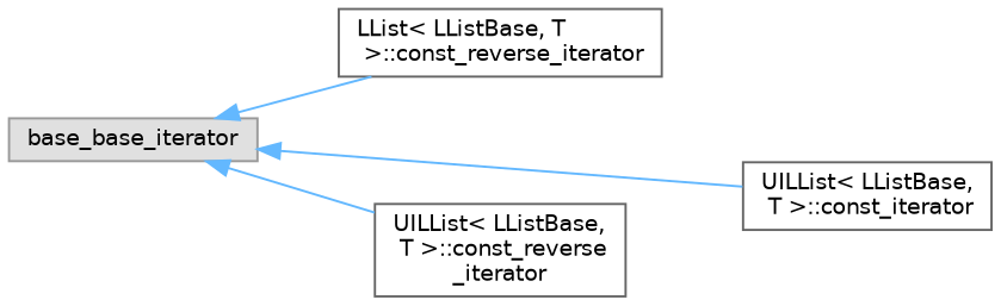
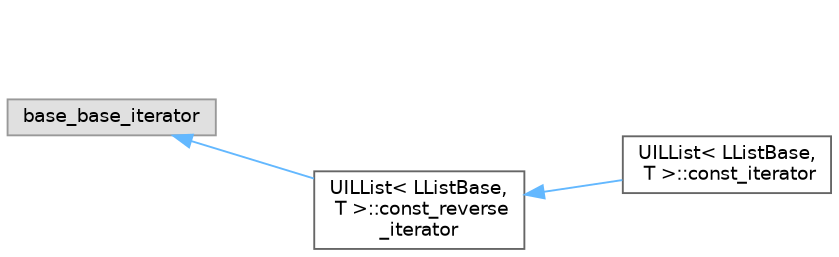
  digraph {
    rankdir=LR
    node [color=grey40 fillcolor=white fontname=Helvetica fontsize=10 shape=box style=filled]
    edge [color=steelblue1 dir=back fontname=Helvetica fontsize=10 labelfontname=Helvetica labelfontsize=10 style=solid]
    n1 [color=grey60 fillcolor="#E0E0E0" height=0.2 label=base_base_iterator width=0.4]
-   n2 [height=0.2 label="LList\< LListBase, T\l \>::const_reverse_iterator" width=0.4]
    n3 [height=0.2 label="UILList\< LListBase,\l T \>::const_iterator" width=0.4]
    n4 [height=0.2 label="UILList\< LListBase,\l T \>::const_reverse\l_iterator" width=0.4]
-   n1 -> n2
-   n1 -> n3
+   n4 -> n3
    n1 -> n4
  }
